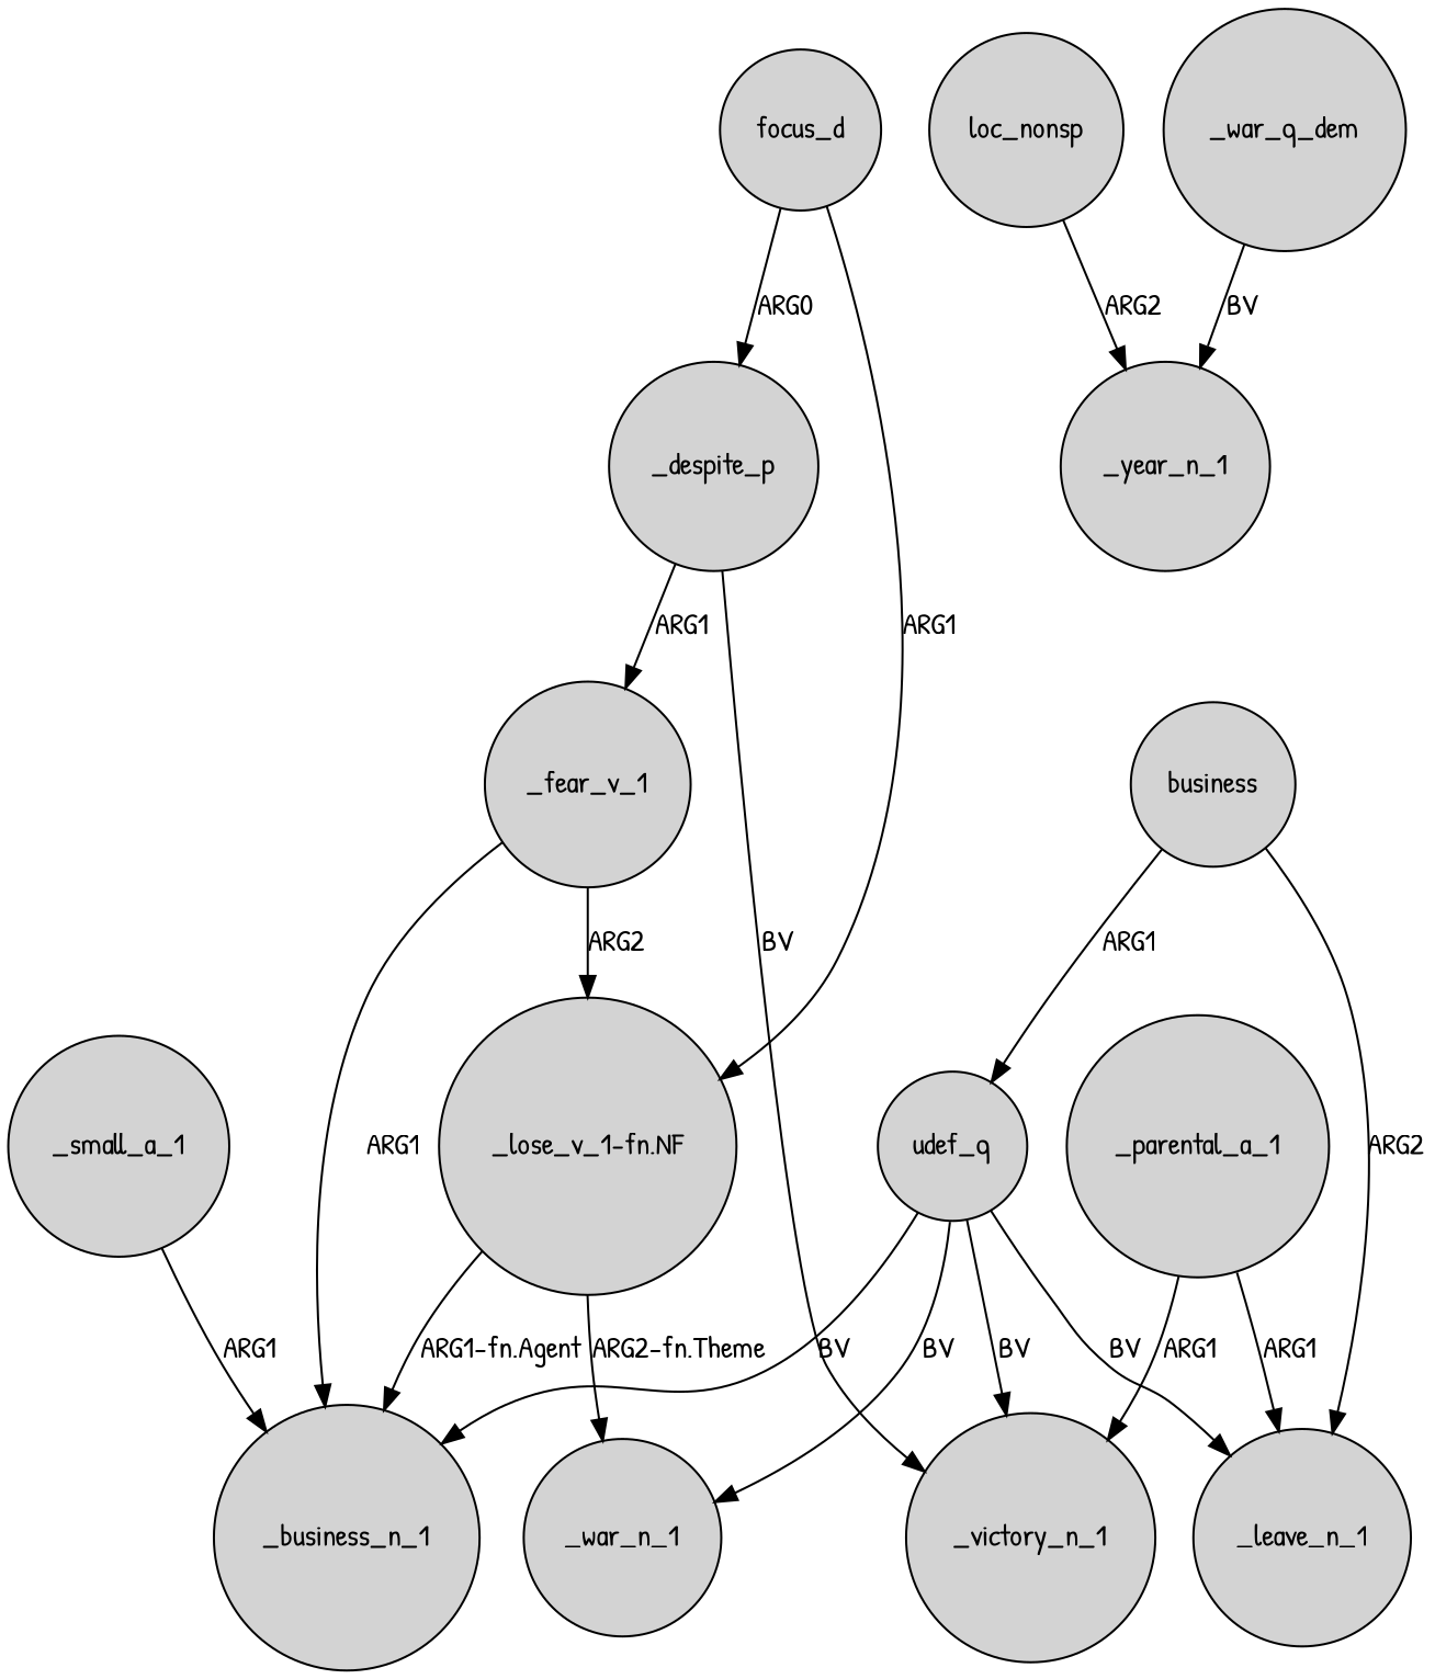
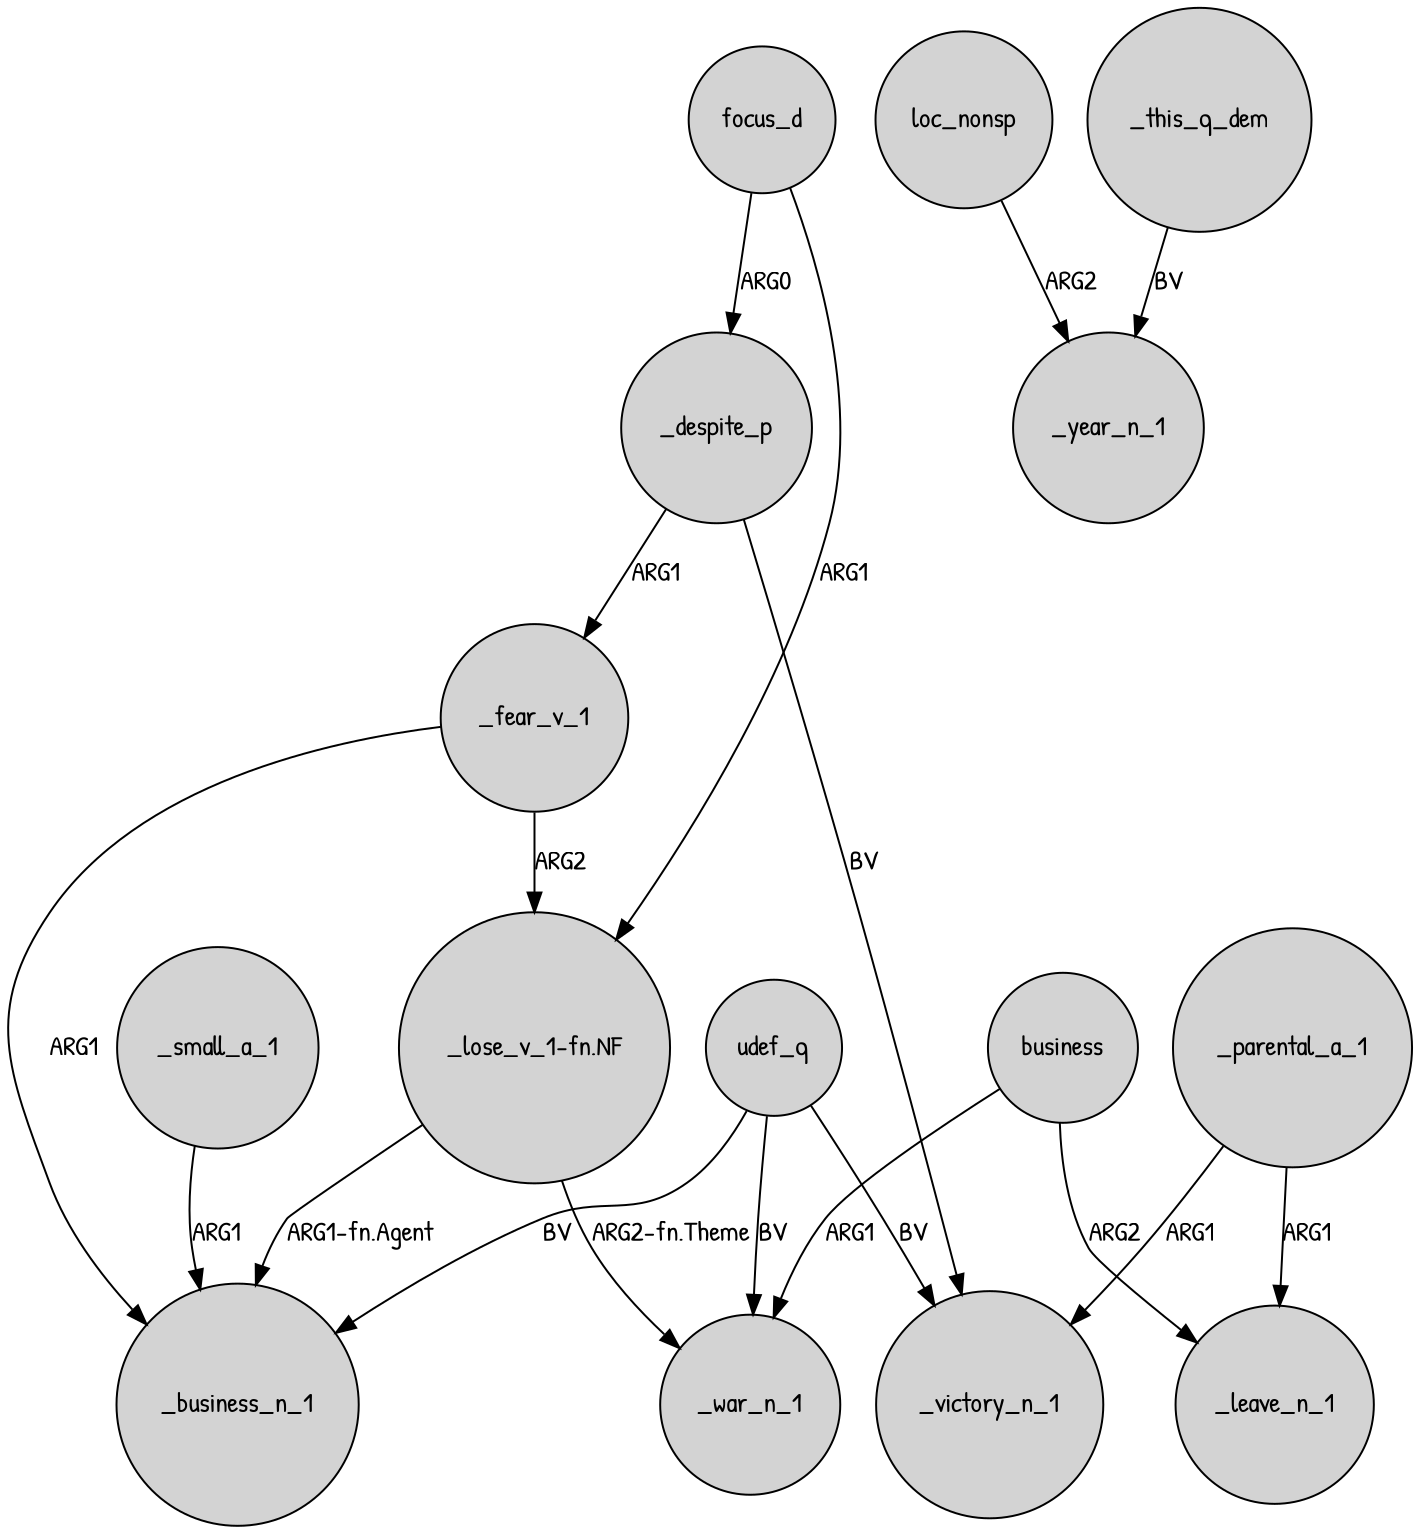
  digraph {
    fontname="Patrick Hand"
    node [fontname="Patrick Hand" shape=circle style=filled]
    edge [fontname="Patrick Hand"]
    "_lose_v_1-fn.NF"
    _business_n_1
    _war_n_1
    _fear_v_1
    udef_q
    _victory_n_1
    _leave_n_1
    focus_d
    _despite_p
    n10 [label=business]
    loc_nonsp
    _year_n_1
    _small_a_1
    _parental_a_1
-   _this_q_dem [label=_war_q_dem]
+   _this_q_dem
    "_lose_v_1-fn.NF" -> _business_n_1 [label="ARG1-fn.Agent"]
    "_lose_v_1-fn.NF" -> _war_n_1 [label="ARG2-fn.Theme"]
    _fear_v_1 -> "_lose_v_1-fn.NF" [label=ARG2]
    _fear_v_1 -> _business_n_1 [label=ARG1]
    udef_q -> _business_n_1 [label=BV]
    udef_q -> _war_n_1 [label=BV]
    udef_q -> _victory_n_1 [label=BV]
-   udef_q -> _leave_n_1 [label=BV]
    focus_d -> "_lose_v_1-fn.NF" [label=ARG1]
    focus_d -> _despite_p [label=ARG0]
    _despite_p -> _fear_v_1 [label=ARG1]
    _despite_p -> _victory_n_1 [label=BV]
-   n10 -> udef_q [label=ARG1]
+   n10 -> _war_n_1 [label=ARG1]
    n10 -> _leave_n_1 [label=ARG2]
    loc_nonsp -> _year_n_1 [label=ARG2]
    _small_a_1 -> _business_n_1 [label=ARG1]
    _parental_a_1 -> _victory_n_1 [label=ARG1]
    _parental_a_1 -> _leave_n_1 [label=ARG1]
    _this_q_dem -> _year_n_1 [label=BV]
  }
